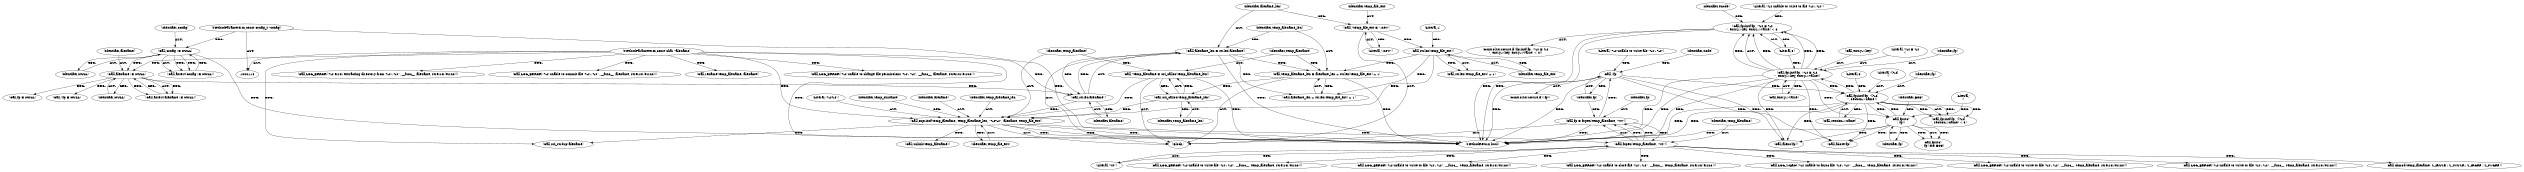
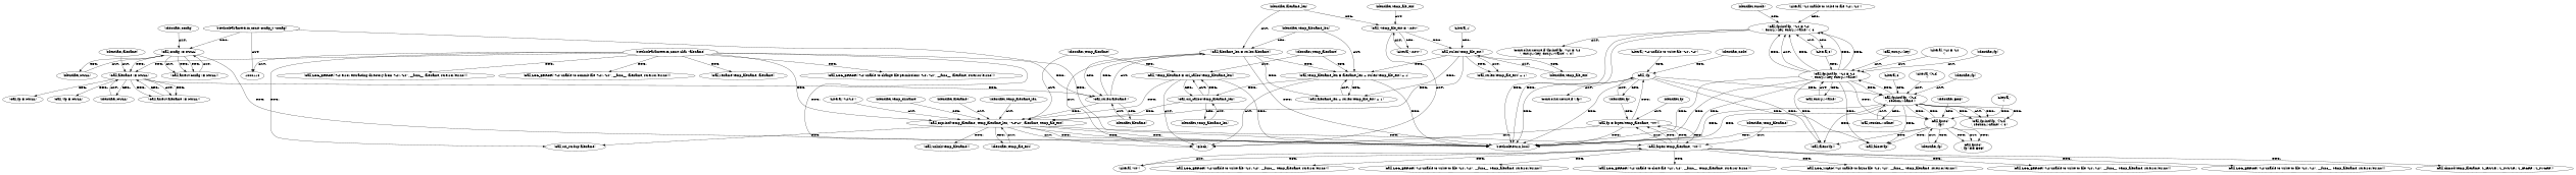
  digraph {
    n1 [label="(Call,fprintf(fp, \"%s = %s\n\", entry->key, entry->value) < 0)"]
    n2 [label="(ControlStructure,if (fprintf(fp, \"%s = %s\n\", entry->key, entry->value) < 0))"]
    n3 [label="(Literal,0)"]
    n4 [label="(MethodReturn,bool)"]
    n5 [label="(Call,fprintf(fp, \"%s = %s\n\", entry->key, entry->value))"]
    n6 [label="(Call,fprintf(fp, \"[%s]\n\", section->name))"]
    n7 [label="(Call,fputc('\n', fp))"]
    n8 [label="(Call,fclose(fp))"]
    n9 [label="(Call,entry->value)"]
    n10 [label="(Call,fileno(fp))"]
    n11 [label="(Call,section->name)"]
    n12 [label="(Call,fprintf(fp, \"[%s]\n\", section->name) < 0)"]
    n13 [label="(Identifier,fp)"]
    n14 [label="(Call,fputc('\n', fp) == EOF)"]
    n15 [label="(Call,!fp)"]
    n16 [label="(ControlStructure,if (!fp))"]
    n17 [label="(Identifier,fp)"]
    n18 [label="(Call,fp = fopen(temp_filename, \"wt\"))"]
    n19 [label="(Call,fopen(temp_filename, \"wt\"))"]
    n20 [label="(Block,)"]
    n21 [label="(Literal,\"wt\")"]
    n22 [label="(Call,LOG_ERROR(\"%s unable to write file '%s': %s\", __func__, temp_filename, strerror(errno)))"]
    n23 [label="(Call,LOG_ERROR(\"%s unable to write to file '%s': %s\", __func__, temp_filename, strerror(errno)))"]
    n24 [label="(Call,LOG_ERROR(\"%s unable to close file '%s': %s\", __func__, temp_filename, strerror(errno)))"]
    n25 [label="(Call,LOG_WARN(\"%s unable to fsync file '%s': %s\", __func__, temp_filename, strerror(errno)))"]
    n26 [label="(Call,LOG_ERROR(\"%s unable to write to file '%s': %s\", __func__, temp_filename, strerror(errno)))"]
    n27 [label="(Call,LOG_ERROR(\"%s unable to write to file '%s': %s\", __func__, temp_filename, strerror(errno)))"]
    n28 [label="(Call,chmod(temp_filename, S_IRUSR | S_IWUSR | S_IRGRP | S_IWGRP))"]
    n29 [label="(Call,snprintf(temp_filename, temp_filename_len, \"%s%s\", filename, temp_file_ext))"]
    n30 [label="(Call,unlink(temp_filename))"]
    n31 [label="(Call,osi_strdup(filename))"]
    n32 [label="(Identifier,temp_file_ext)"]
    n33 [label="(Call,*temp_filename = osi_calloc(temp_filename_len))"]
    n34 [label="(Call,osi_calloc(temp_filename_len))"]
    n35 [label="(Identifier,temp_filename_len)"]
    n36 [label="(Call,temp_filename_len = filename_len + strlen(temp_file_ext) + 1)"]
    n37 [label="(Call,filename_len + strlen(temp_file_ext) + 1)"]
    n38 [label="(Call,filename_len = strlen(filename))"]
    n39 [label="(Call,strlen(filename))"]
    n40 [label="(Identifier,filename)"]
    n41 [label="(Call,filename != NULL)"]
    n42 [label="(Call,fp = NULL)"]
    n43 [label="(Call,*fp = NULL)"]
    n44 [label="(Call,assert(filename != NULL))"]
    n45 [label="(Identifier,NULL)"]
    n46 [label="(MethodParameterIn,const char *filename)"]
    n47 [label="(Call,LOG_ERROR(\"%s unable to change file permissions '%s': %s\", __func__, filename, strerror(errno)))"]
    n48 [label="(Call,LOG_ERROR(\"%s error extracting directory from '%s': %s\", __func__, filename, strerror(errno)))"]
    n49 [label="(Call,LOG_ERROR(\"%s unable to commit file '%s': %s\", __func__, filename, strerror(errno)))"]
    n50 [label="(Call,rename(temp_filename, filename))"]
    1000114
    n52 [label="(Call,config != NULL)"]
    n53 [label="(Call,assert(config != NULL))"]
    n54 [label="(Identifier,NULL)"]
    n55 [label="(MethodParameterIn,const config_t *config)"]
    n56 [label="(Call,strlen(temp_file_ext))"]
    n57 [label="(Call,strlen(temp_file_ext) + 1)"]
    n58 [label="(Identifier,temp_file_ext)"]
    n59 [label="(Call,*temp_file_ext = \".new\")"]
    n60 [label="(Literal,\".new\")"]
    n61 [label="(Call,entry->key)"]
    n62 [label="(Identifier,config)"]
    n63 [label="(Literal,\"[%s]\n\")"]
    n64 [label="(Literal,\"%s unable to write file '%s': %s\")"]
    n65 [label="(Literal,\"%s unable to write to file '%s': %s\")"]
    n66 [label="(Literal,\"%s = %s\n\")"]
    n67 [label="(Identifier,fp)"]
    n68 [label="(Identifier,node)"]
    n69 [label="(Identifier,temp_filename_len)"]
    n70 [label="(Identifier,fp)"]
    n71 [label="(Identifier,temp_filename)"]
    n72 [label="(Identifier,temp_filename)"]
    n73 [label="(Identifier,temp_file_ext)"]
    n74 [label="(Identifier,temp_filename_len)"]
    n75 [label="(Literal,\"%s%s\")"]
    n76 [label="(Literal,'\n')"]
    n77 [label="(Identifier,temp_filename)"]
    n78 [label="(Identifier,fp)"]
    n79 [label="(Identifier,temp_dirname)"]
    n80 [label="(Identifier,filename_len)"]
    n81 [label="(Identifier,EOF)"]
    n82 [label="(Literal,1)"]
    n83 [label="(Identifier,filename)"]
    n84 [label="(Identifier,filename)"]
    n85 [label="(Literal,0)"]
    n86 [label="(Identifier,enode)"]
    n1 -> n2 [label="AST: "]
    n1 -> n3 [label="CFG: "]
    n1 -> n4 [label="DDG: "]
    n1 -> n4 [label="DDG: "]
    n3 -> n1 [label="AST: "]
    n3 -> n5 [label="CFG: "]
    n5 -> n1 [label="AST: "]
    n5 -> n1 [label="DDG: "]
    n5 -> n1 [label="DDG: "]
    n5 -> n1 [label="DDG: "]
    n5 -> n1 [label="DDG: "]
    n5 -> n4 [label="DDG: "]
    n5 -> n4 [label="DDG: "]
    n5 -> n4 [label="DDG: "]
    n5 -> n6 [label="DDG: "]
    n5 -> n7 [label="DDG: "]
    n5 -> n8 [label="DDG: "]
    n5 -> n9 [label="CFG: "]
    n5 -> n10 [label="DDG: "]
    n6 -> n4 [label="DDG: "]
    n6 -> n4 [label="DDG: "]
    n6 -> n5 [label="DDG: "]
    n6 -> n7 [label="DDG: "]
    n6 -> n8 [label="DDG: "]
    n6 -> n10 [label="DDG: "]
    n6 -> n11 [label="CFG: "]
    n6 -> n12 [label="AST: "]
    n6 -> n12 [label="DDG: "]
    n6 -> n12 [label="DDG: "]
    n6 -> n12 [label="DDG: "]
-   n7 -> n4 [label="DDG: "]
+   n7 -> n4 [label="CFG: "]
    n7 -> n6 [label="DDG: "]
    n7 -> n8 [label="DDG: "]
    n7 -> n10 [label="DDG: "]
    n7 -> n13 [label="CFG: "]
    n7 -> n14 [label="AST: "]
    n7 -> n14 [label="DDG: "]
    n7 -> n14 [label="DDG: "]
    n9 -> n5 [label="AST: "]
    n11 -> n6 [label="AST: "]
    n13 -> n7 [label="AST: "]
    n15 -> n4 [label="DDG: "]
    n15 -> n4 [label="DDG: "]
    n15 -> n6 [label="DDG: "]
    n15 -> n8 [label="DDG: "]
    n15 -> n10 [label="DDG: "]
    n15 -> n16 [label="AST: "]
    n15 -> n17 [label="CFG: "]
    n17 -> n15 [label="AST: "]
    n17 -> n18 [label="CFG: "]
    n18 -> n4 [label="DDG: "]
    n18 -> n15 [label="DDG: "]
    n18 -> n19 [label="CFG: "]
    n18 -> n20 [label="AST: "]
    n19 -> n18 [label="AST: "]
    n19 -> n18 [label="DDG: "]
    n19 -> n18 [label="DDG: "]
    n19 -> n21 [label="CFG: "]
    n19 -> n22 [label="DDG: "]
    n19 -> n23 [label="DDG: "]
    n19 -> n24 [label="DDG: "]
    n19 -> n25 [label="DDG: "]
    n19 -> n26 [label="DDG: "]
    n19 -> n27 [label="DDG: "]
    n19 -> n28 [label="DDG: "]
    n21 -> n19 [label="AST: "]
    n29 -> n4 [label="DDG: "]
    n29 -> n4 [label="DDG: "]
    n29 -> n4 [label="DDG: "]
    n29 -> n19 [label="DDG: "]
    n29 -> n20 [label="AST: "]
    n29 -> n30 [label="DDG: "]
    n29 -> n31 [label="DDG: "]
    n29 -> n32 [label="CFG: "]
    n32 -> n29 [label="AST: "]
    n33 -> n4 [label="DDG: "]
    n33 -> n20 [label="AST: "]
    n33 -> n29 [label="DDG: "]
    n33 -> n34 [label="CFG: "]
    n34 -> n29 [label="DDG: "]
    n34 -> n33 [label="AST: "]
    n34 -> n33 [label="DDG: "]
    n34 -> n35 [label="CFG: "]
    n35 -> n34 [label="AST: "]
    n36 -> n4 [label="DDG: "]
    n36 -> n20 [label="AST: "]
    n36 -> n34 [label="DDG: "]
    n36 -> n37 [label="CFG: "]
    n37 -> n36 [label="AST: "]
    n38 -> n4 [label="DDG: "]
    n38 -> n20 [label="AST: "]
    n38 -> n36 [label="DDG: "]
    n38 -> n37 [label="DDG: "]
    n38 -> n39 [label="CFG: "]
    n39 -> n29 [label="DDG: "]
    n39 -> n38 [label="AST: "]
    n39 -> n38 [label="DDG: "]
    n39 -> n40 [label="CFG: "]
    n40 -> n39 [label="AST: "]
    n41 -> n39 [label="DDG: "]
-   n41 -> n42 [label="DDG: "]
+   n41 -> n42 [label="CFG: "]
    n41 -> n43 [label="DDG: "]
    n41 -> n44 [label="AST: "]
    n41 -> n44 [label="DDG: "]
    n41 -> n44 [label="DDG: "]
    n41 -> n45 [label="CFG: "]
    n44 -> n41 [label="CFG: "]
    n45 -> n41 [label="AST: "]
    n46 -> n4 [label="DDG: "]
    n46 -> n29 [label="DDG: "]
    n46 -> n31 [label="DDG: "]
    n46 -> n39 [label="DDG: "]
    n46 -> n41 [label="DDG: "]
    n46 -> n47 [label="DDG: "]
    n46 -> n48 [label="DDG: "]
    n46 -> n49 [label="DDG: "]
    n46 -> n50 [label="DDG: "]
    n46 -> 1000114 [label="AST: "]
    n52 -> n4 [label="DDG: "]
    n52 -> n41 [label="DDG: "]
    n52 -> n53 [label="AST: "]
    n52 -> n53 [label="DDG: "]
    n52 -> n53 [label="DDG: "]
    n52 -> n54 [label="CFG: "]
-   n53 -> n52 [label="CFG: "]
+   n53 -> n52 [label="AST: "]
    n54 -> n52 [label="AST: "]
    n55 -> n4 [label="DDG: "]
    n55 -> 1000114 [label="AST: "]
    n55 -> n52 [label="DDG: "]
    n56 -> n29 [label="DDG: "]
    n56 -> n36 [label="DDG: "]
    n56 -> n37 [label="DDG: "]
    n56 -> n57 [label="AST: "]
    n56 -> n57 [label="DDG: "]
    n56 -> n58 [label="CFG: "]
    n58 -> n56 [label="AST: "]
    n59 -> n20 [label="AST: "]
    n59 -> n56 [label="DDG: "]
    n59 -> n60 [label="CFG: "]
    n60 -> n59 [label="AST: "]
    n61 -> n5 [label="AST: "]
    n62 -> n52 [label="AST: "]
    n63 -> n6 [label="AST: "]
    n64 -> n15 [label="CFG: "]
    n65 -> n1 [label="CFG: "]
    n66 -> n5 [label="AST: "]
    n67 -> n6 [label="AST: "]
    n68 -> n15 [label="CFG: "]
    n69 -> n29 [label="AST: "]
    n70 -> n18 [label="AST: "]
    n71 -> n29 [label="AST: "]
    n71 -> n33 [label="CFG: "]
    n72 -> n33 [label="AST: "]
    n72 -> n36 [label="CFG: "]
    n73 -> n59 [label="AST: "]
    n74 -> n36 [label="AST: "]
    n74 -> n38 [label="CFG: "]
    n75 -> n29 [label="AST: "]
    n76 -> n7 [label="DDG: "]
    n77 -> n19 [label="AST: "]
    n78 -> n5 [label="AST: "]
    n79 -> n29 [label="CFG: "]
    n80 -> n38 [label="AST: "]
    n80 -> n59 [label="CFG: "]
    n81 -> n7 [label="CFG: "]
    n82 -> n56 [label="CFG: "]
    n83 -> n29 [label="AST: "]
    n84 -> n41 [label="AST: "]
    n85 -> n6 [label="CFG: "]
    n86 -> n1 [label="CFG: "]
  }
